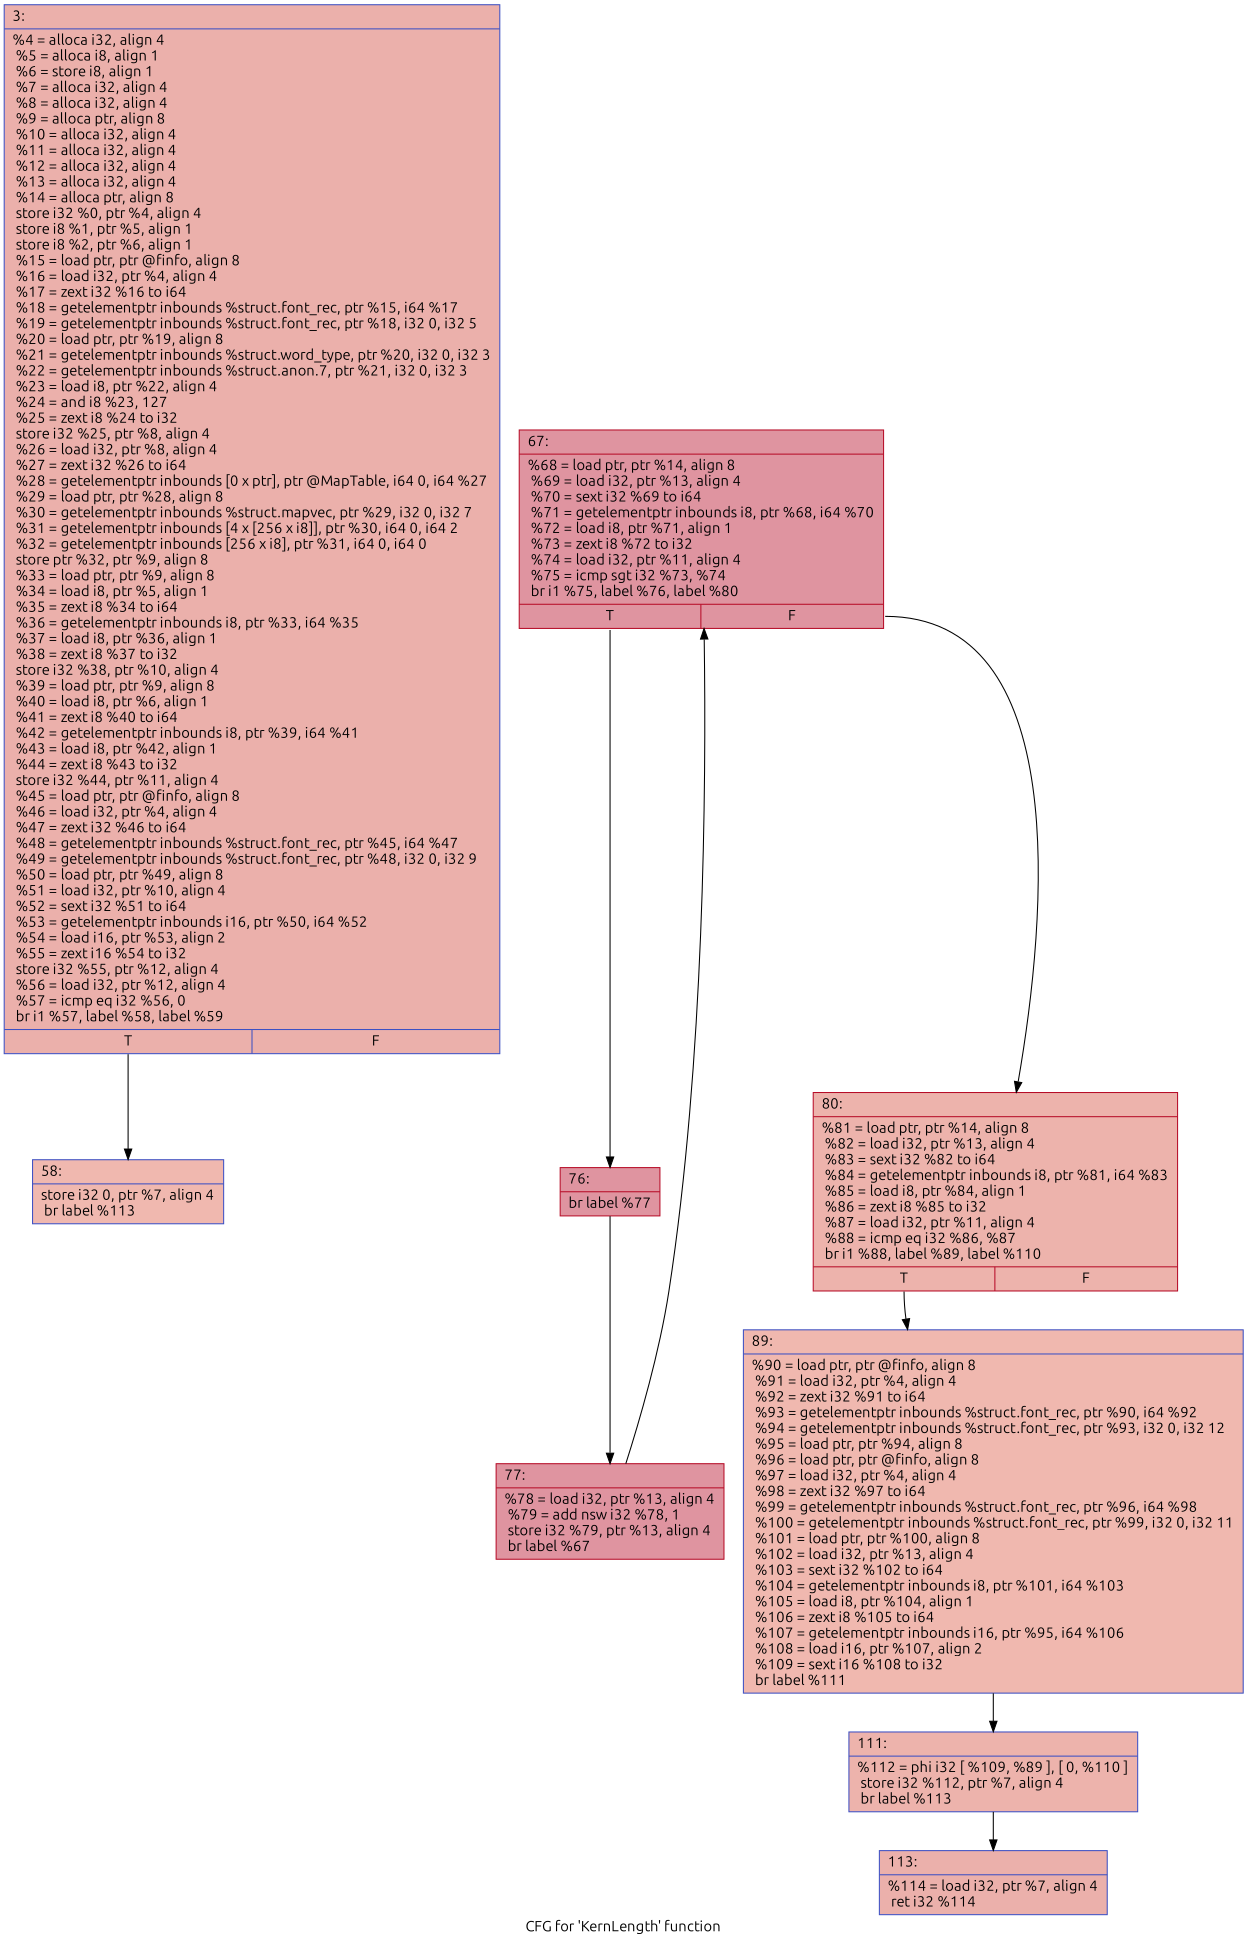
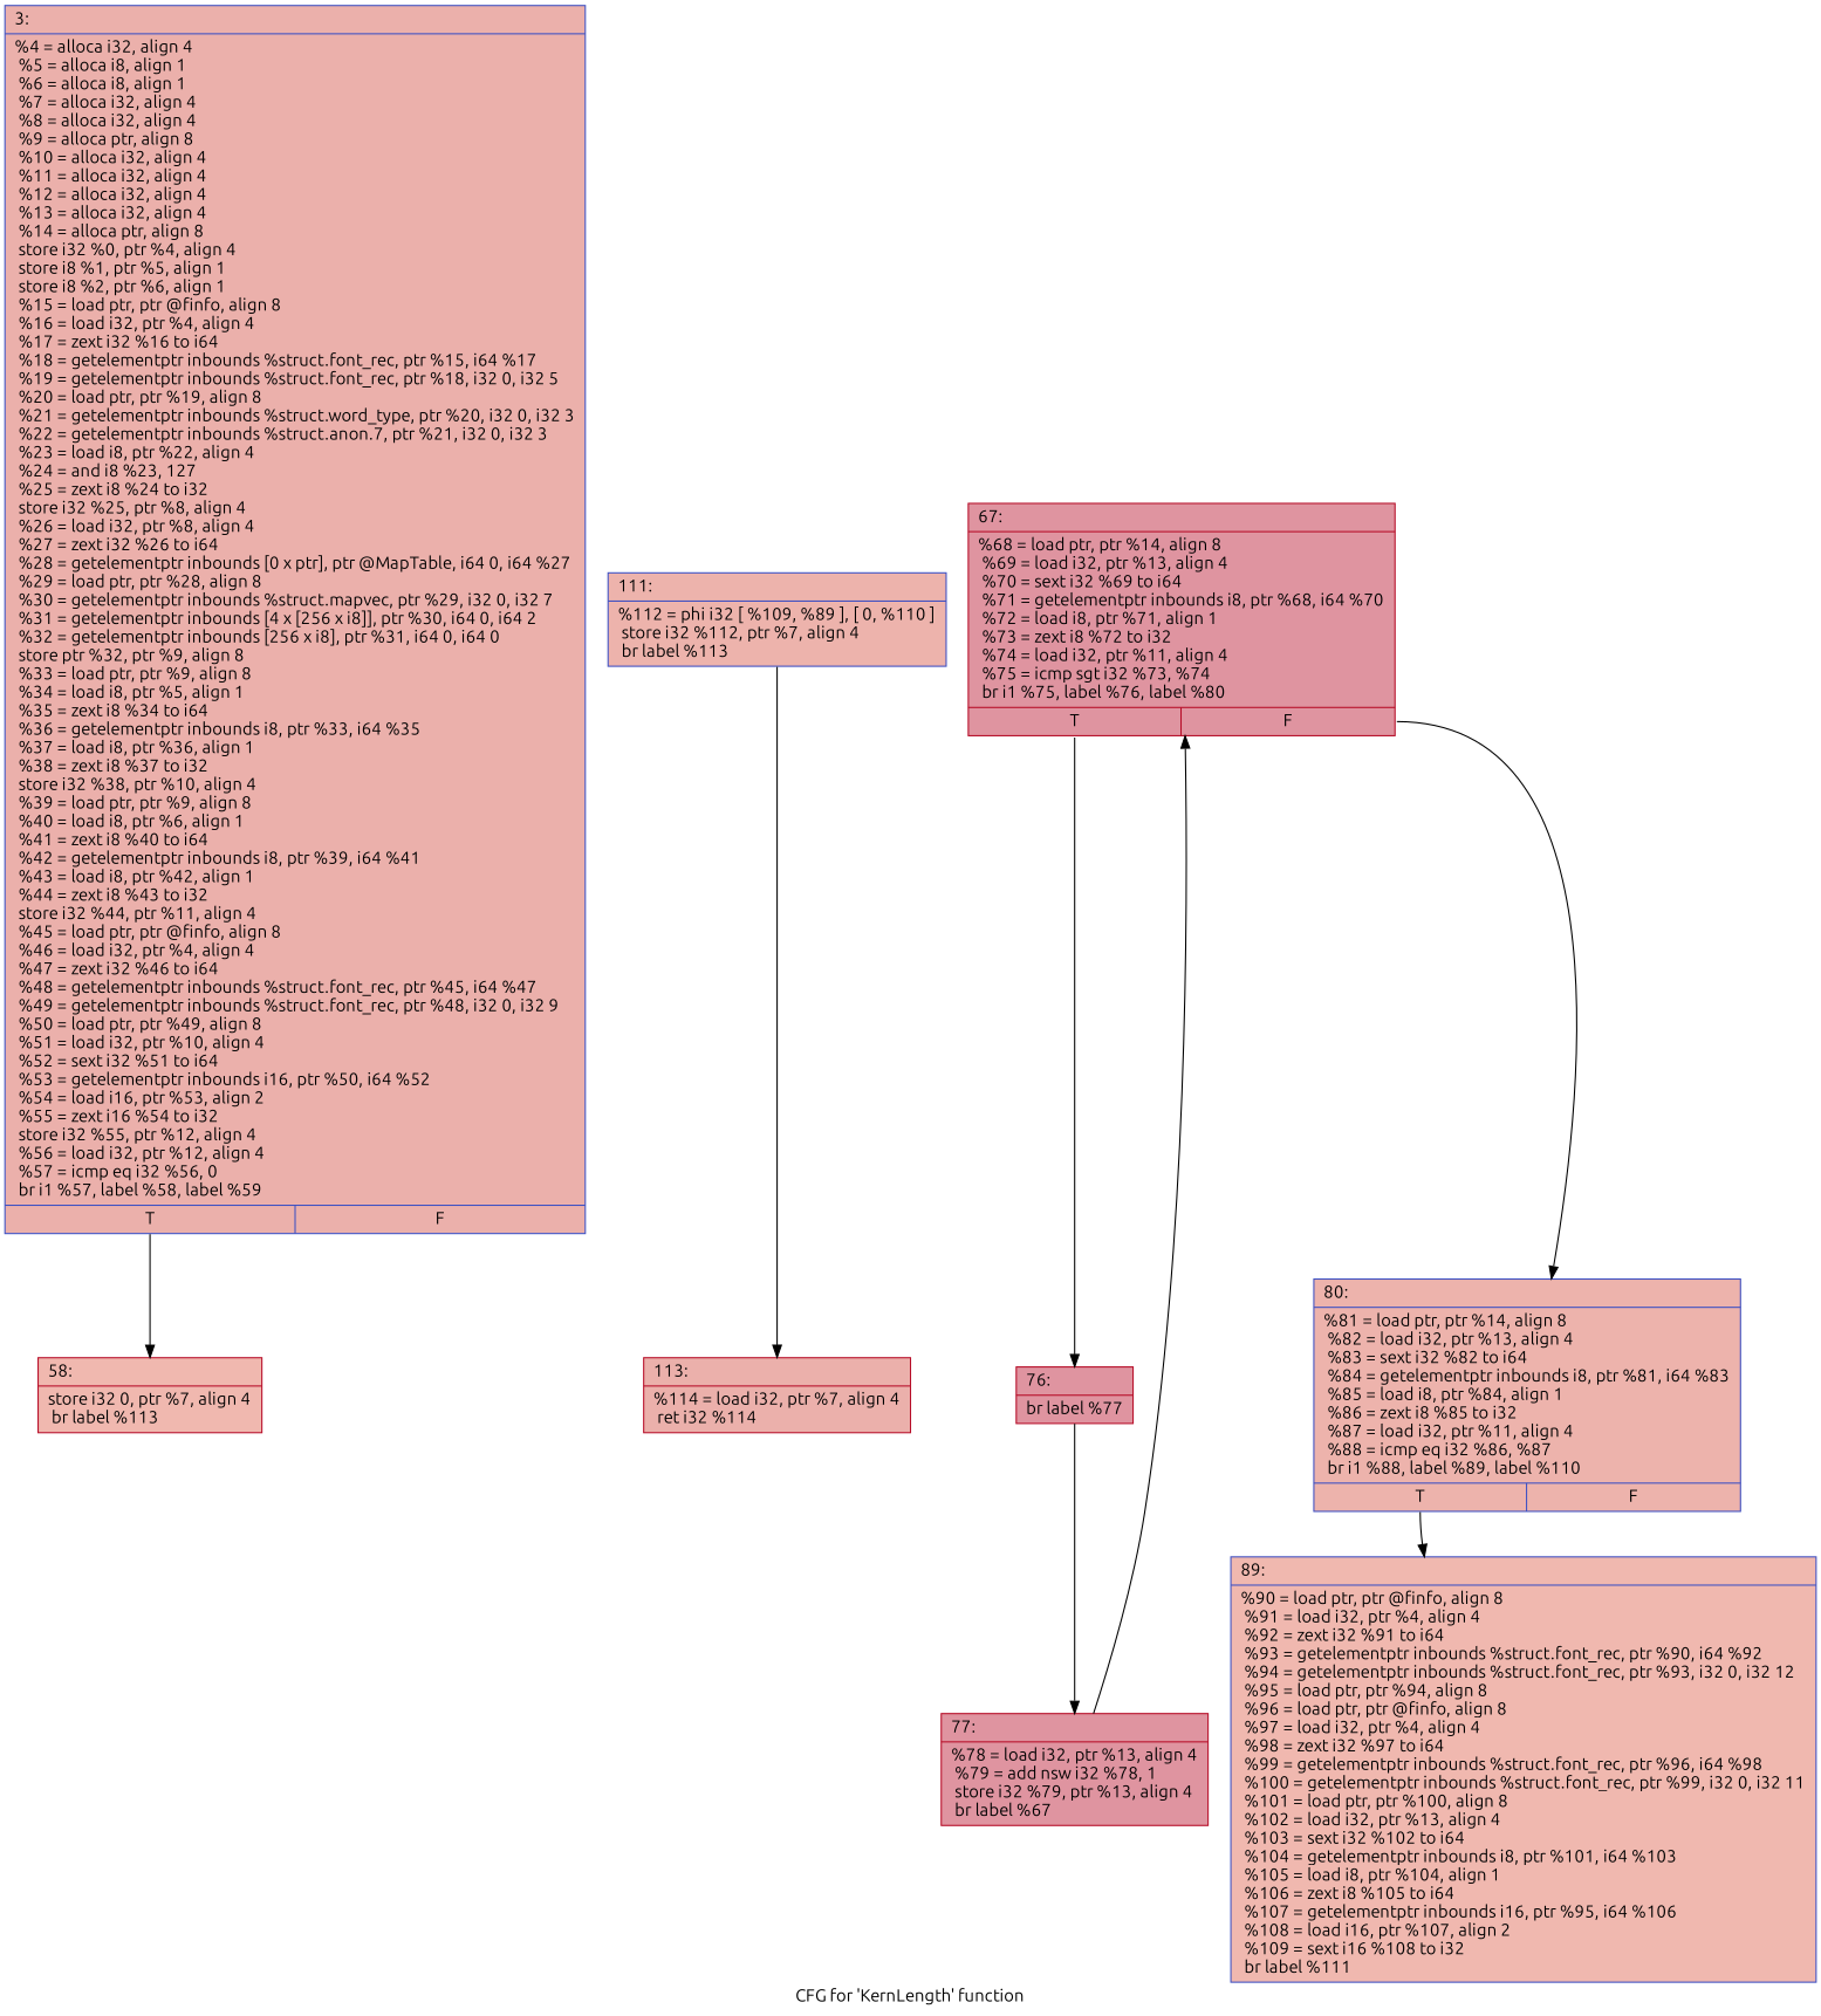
  digraph {
    fontname=Ubuntu
    label="CFG for 'KernLength' function"
    node [color="#3d50c3ff" fillcolor="#b70d2870" fontname=Ubuntu shape=record style=filled]
    edge [fontname=Ubuntu]
-   n1 [fillcolor="#d24b4070" label="{3:\l|  %4 = alloca i32, align 4\l  %5 = alloca i8, align 1\l  %6 = store i8, align 1\l  %7 = alloca i32, align 4\l  %8 = alloca i32, align 4\l  %9 = alloca ptr, align 8\l  %10 = alloca i32, align 4\l  %11 = alloca i32, align 4\l  %12 = alloca i32, align 4\l  %13 = alloca i32, align 4\l  %14 = alloca ptr, align 8\l  store i32 %0, ptr %4, align 4\l  store i8 %1, ptr %5, align 1\l  store i8 %2, ptr %6, align 1\l  %15 = load ptr, ptr @finfo, align 8\l  %16 = load i32, ptr %4, align 4\l  %17 = zext i32 %16 to i64\l  %18 = getelementptr inbounds %struct.font_rec, ptr %15, i64 %17\l  %19 = getelementptr inbounds %struct.font_rec, ptr %18, i32 0, i32 5\l  %20 = load ptr, ptr %19, align 8\l  %21 = getelementptr inbounds %struct.word_type, ptr %20, i32 0, i32 3\l  %22 = getelementptr inbounds %struct.anon.7, ptr %21, i32 0, i32 3\l  %23 = load i8, ptr %22, align 4\l  %24 = and i8 %23, 127\l  %25 = zext i8 %24 to i32\l  store i32 %25, ptr %8, align 4\l  %26 = load i32, ptr %8, align 4\l  %27 = zext i32 %26 to i64\l  %28 = getelementptr inbounds [0 x ptr], ptr @MapTable, i64 0, i64 %27\l  %29 = load ptr, ptr %28, align 8\l  %30 = getelementptr inbounds %struct.mapvec, ptr %29, i32 0, i32 7\l  %31 = getelementptr inbounds [4 x [256 x i8]], ptr %30, i64 0, i64 2\l  %32 = getelementptr inbounds [256 x i8], ptr %31, i64 0, i64 0\l  store ptr %32, ptr %9, align 8\l  %33 = load ptr, ptr %9, align 8\l  %34 = load i8, ptr %5, align 1\l  %35 = zext i8 %34 to i64\l  %36 = getelementptr inbounds i8, ptr %33, i64 %35\l  %37 = load i8, ptr %36, align 1\l  %38 = zext i8 %37 to i32\l  store i32 %38, ptr %10, align 4\l  %39 = load ptr, ptr %9, align 8\l  %40 = load i8, ptr %6, align 1\l  %41 = zext i8 %40 to i64\l  %42 = getelementptr inbounds i8, ptr %39, i64 %41\l  %43 = load i8, ptr %42, align 1\l  %44 = zext i8 %43 to i32\l  store i32 %44, ptr %11, align 4\l  %45 = load ptr, ptr @finfo, align 8\l  %46 = load i32, ptr %4, align 4\l  %47 = zext i32 %46 to i64\l  %48 = getelementptr inbounds %struct.font_rec, ptr %45, i64 %47\l  %49 = getelementptr inbounds %struct.font_rec, ptr %48, i32 0, i32 9\l  %50 = load ptr, ptr %49, align 8\l  %51 = load i32, ptr %10, align 4\l  %52 = sext i32 %51 to i64\l  %53 = getelementptr inbounds i16, ptr %50, i64 %52\l  %54 = load i16, ptr %53, align 2\l  %55 = zext i16 %54 to i32\l  store i32 %55, ptr %12, align 4\l  %56 = load i32, ptr %12, align 4\l  %57 = icmp eq i32 %56, 0\l  br i1 %57, label %58, label %59\l|{<s0>T|<s1>F}}"]
-   n2 [fillcolor="#dc5d4a70" label="{58:\l|  store i32 0, ptr %7, align 4\l  br label %113\l}"]
-   n3 [fillcolor="#d24b4070" label="{113:\l|  %114 = load i32, ptr %7, align 4\l  ret i32 %114\l}"]
+   n1 [fillcolor="#d24b4070" label="{3:\l|  %4 = alloca i32, align 4\l  %5 = alloca i8, align 1\l  %6 = alloca i8, align 1\l  %7 = alloca i32, align 4\l  %8 = alloca i32, align 4\l  %9 = alloca ptr, align 8\l  %10 = alloca i32, align 4\l  %11 = alloca i32, align 4\l  %12 = alloca i32, align 4\l  %13 = alloca i32, align 4\l  %14 = alloca ptr, align 8\l  store i32 %0, ptr %4, align 4\l  store i8 %1, ptr %5, align 1\l  store i8 %2, ptr %6, align 1\l  %15 = load ptr, ptr @finfo, align 8\l  %16 = load i32, ptr %4, align 4\l  %17 = zext i32 %16 to i64\l  %18 = getelementptr inbounds %struct.font_rec, ptr %15, i64 %17\l  %19 = getelementptr inbounds %struct.font_rec, ptr %18, i32 0, i32 5\l  %20 = load ptr, ptr %19, align 8\l  %21 = getelementptr inbounds %struct.word_type, ptr %20, i32 0, i32 3\l  %22 = getelementptr inbounds %struct.anon.7, ptr %21, i32 0, i32 3\l  %23 = load i8, ptr %22, align 4\l  %24 = and i8 %23, 127\l  %25 = zext i8 %24 to i32\l  store i32 %25, ptr %8, align 4\l  %26 = load i32, ptr %8, align 4\l  %27 = zext i32 %26 to i64\l  %28 = getelementptr inbounds [0 x ptr], ptr @MapTable, i64 0, i64 %27\l  %29 = load ptr, ptr %28, align 8\l  %30 = getelementptr inbounds %struct.mapvec, ptr %29, i32 0, i32 7\l  %31 = getelementptr inbounds [4 x [256 x i8]], ptr %30, i64 0, i64 2\l  %32 = getelementptr inbounds [256 x i8], ptr %31, i64 0, i64 0\l  store ptr %32, ptr %9, align 8\l  %33 = load ptr, ptr %9, align 8\l  %34 = load i8, ptr %5, align 1\l  %35 = zext i8 %34 to i64\l  %36 = getelementptr inbounds i8, ptr %33, i64 %35\l  %37 = load i8, ptr %36, align 1\l  %38 = zext i8 %37 to i32\l  store i32 %38, ptr %10, align 4\l  %39 = load ptr, ptr %9, align 8\l  %40 = load i8, ptr %6, align 1\l  %41 = zext i8 %40 to i64\l  %42 = getelementptr inbounds i8, ptr %39, i64 %41\l  %43 = load i8, ptr %42, align 1\l  %44 = zext i8 %43 to i32\l  store i32 %44, ptr %11, align 4\l  %45 = load ptr, ptr @finfo, align 8\l  %46 = load i32, ptr %4, align 4\l  %47 = zext i32 %46 to i64\l  %48 = getelementptr inbounds %struct.font_rec, ptr %45, i64 %47\l  %49 = getelementptr inbounds %struct.font_rec, ptr %48, i32 0, i32 9\l  %50 = load ptr, ptr %49, align 8\l  %51 = load i32, ptr %10, align 4\l  %52 = sext i32 %51 to i64\l  %53 = getelementptr inbounds i16, ptr %50, i64 %52\l  %54 = load i16, ptr %53, align 2\l  %55 = zext i16 %54 to i32\l  store i32 %55, ptr %12, align 4\l  %56 = load i32, ptr %12, align 4\l  %57 = icmp eq i32 %56, 0\l  br i1 %57, label %58, label %59\l|{<s0>T|<s1>F}}"]
+   n2 [color="#b70d28ff" fillcolor="#dc5d4a70" label="{58:\l|  store i32 0, ptr %7, align 4\l  br label %113\l}"]
+   n3 [color="#b70d28ff" fillcolor="#d24b4070" label="{113:\l|  %114 = load i32, ptr %7, align 4\l  ret i32 %114\l}"]
    n4 [color="#b70d28ff" label="{67:\l|  %68 = load ptr, ptr %14, align 8\l  %69 = load i32, ptr %13, align 4\l  %70 = sext i32 %69 to i64\l  %71 = getelementptr inbounds i8, ptr %68, i64 %70\l  %72 = load i8, ptr %71, align 1\l  %73 = zext i8 %72 to i32\l  %74 = load i32, ptr %11, align 4\l  %75 = icmp sgt i32 %73, %74\l  br i1 %75, label %76, label %80\l|{<s0>T|<s1>F}}"]
    n5 [color="#b70d28ff" label="{76:\l|  br label %77\l}"]
-   n6 [color="#b70d28ff" fillcolor="#d6524470" label="{80:\l|  %81 = load ptr, ptr %14, align 8\l  %82 = load i32, ptr %13, align 4\l  %83 = sext i32 %82 to i64\l  %84 = getelementptr inbounds i8, ptr %81, i64 %83\l  %85 = load i8, ptr %84, align 1\l  %86 = zext i8 %85 to i32\l  %87 = load i32, ptr %11, align 4\l  %88 = icmp eq i32 %86, %87\l  br i1 %88, label %89, label %110\l|{<s0>T|<s1>F}}"]
+   n6 [fillcolor="#d6524470" label="{80:\l|  %81 = load ptr, ptr %14, align 8\l  %82 = load i32, ptr %13, align 4\l  %83 = sext i32 %82 to i64\l  %84 = getelementptr inbounds i8, ptr %81, i64 %83\l  %85 = load i8, ptr %84, align 1\l  %86 = zext i8 %85 to i32\l  %87 = load i32, ptr %11, align 4\l  %88 = icmp eq i32 %86, %87\l  br i1 %88, label %89, label %110\l|{<s0>T|<s1>F}}"]
    n7 [color="#b70d28ff" label="{77:\l|  %78 = load i32, ptr %13, align 4\l  %79 = add nsw i32 %78, 1\l  store i32 %79, ptr %13, align 4\l  br label %67\l}"]
    n8 [fillcolor="#dc5d4a70" label="{89:\l|  %90 = load ptr, ptr @finfo, align 8\l  %91 = load i32, ptr %4, align 4\l  %92 = zext i32 %91 to i64\l  %93 = getelementptr inbounds %struct.font_rec, ptr %90, i64 %92\l  %94 = getelementptr inbounds %struct.font_rec, ptr %93, i32 0, i32 12\l  %95 = load ptr, ptr %94, align 8\l  %96 = load ptr, ptr @finfo, align 8\l  %97 = load i32, ptr %4, align 4\l  %98 = zext i32 %97 to i64\l  %99 = getelementptr inbounds %struct.font_rec, ptr %96, i64 %98\l  %100 = getelementptr inbounds %struct.font_rec, ptr %99, i32 0, i32 11\l  %101 = load ptr, ptr %100, align 8\l  %102 = load i32, ptr %13, align 4\l  %103 = sext i32 %102 to i64\l  %104 = getelementptr inbounds i8, ptr %101, i64 %103\l  %105 = load i8, ptr %104, align 1\l  %106 = zext i8 %105 to i64\l  %107 = getelementptr inbounds i16, ptr %95, i64 %106\l  %108 = load i16, ptr %107, align 2\l  %109 = sext i16 %108 to i32\l  br label %111\l}"]
    n9 [fillcolor="#d6524470" label="{111:\l|  %112 = phi i32 [ %109, %89 ], [ 0, %110 ]\l  store i32 %112, ptr %7, align 4\l  br label %113\l}"]
    n1 -> n2 [tailport=s0]
    n4 -> n5 [tailport=s0]
    n4 -> n6 [tailport=s1]
    n5 -> n7
    n6 -> n8 [tailport=s0]
    n7 -> n4
-   n8 -> n9
    n9 -> n3
  }
